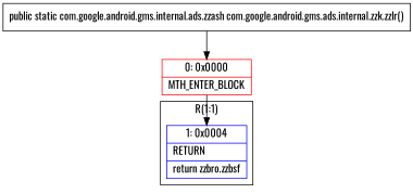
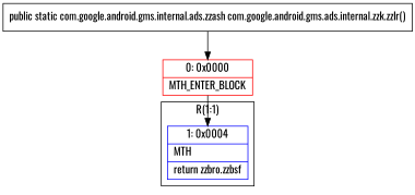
  digraph {
    fontname=Oswald
    node [shape=record fontname=Oswald]
    edge [fontname=Oswald]
-   n1 [color=blue label="{1\:\ 0x0004|RETURN\l|return zzbro.zzbsf\l}"]
+   n1 [color=blue label="{1\:\ 0x0004|MTH\l|return zzbro.zzbsf\l}"]
    n2 [color=red label="{0\:\ 0x0000|MTH_ENTER_BLOCK\l}"]
    n3 [label="{public static com.google.android.gms.internal.ads.zzash com.google.android.gms.ads.internal.zzk.zzlr() }"]
    subgraph cluster_1 {
      label="R(1:1)"
      n1
    }
    n2 -> n1
    n3 -> n2
  }
